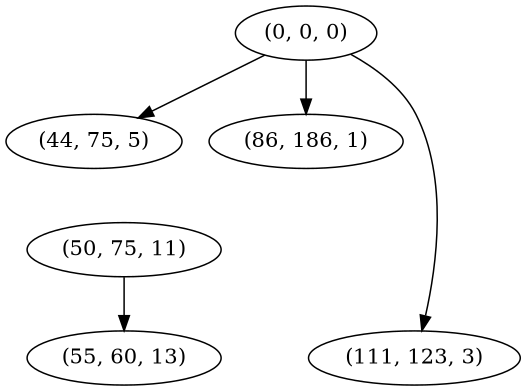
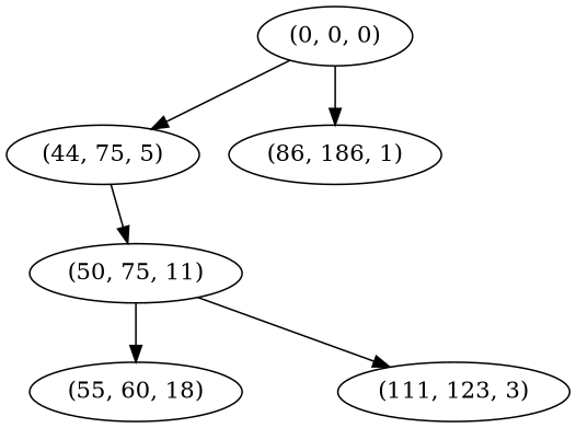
  digraph {
    "(0, 0, 0)"
    "(44, 75, 5)"
    n3 [label="(86, 186, 1)"]
    "(111, 123, 3)"
    n5 [label="(50, 75, 11)"]
-   "(55, 60, 13)"
+   "(55, 60, 13)" [label="(55, 60, 18)"]
    "(0, 0, 0)" -> "(44, 75, 5)"
    "(0, 0, 0)" -> n3
-   "(0, 0, 0)" -> "(111, 123, 3)"
+   n5 -> "(111, 123, 3)"
+   "(44, 75, 5)" -> n5
    n5 -> "(55, 60, 13)"
  }
